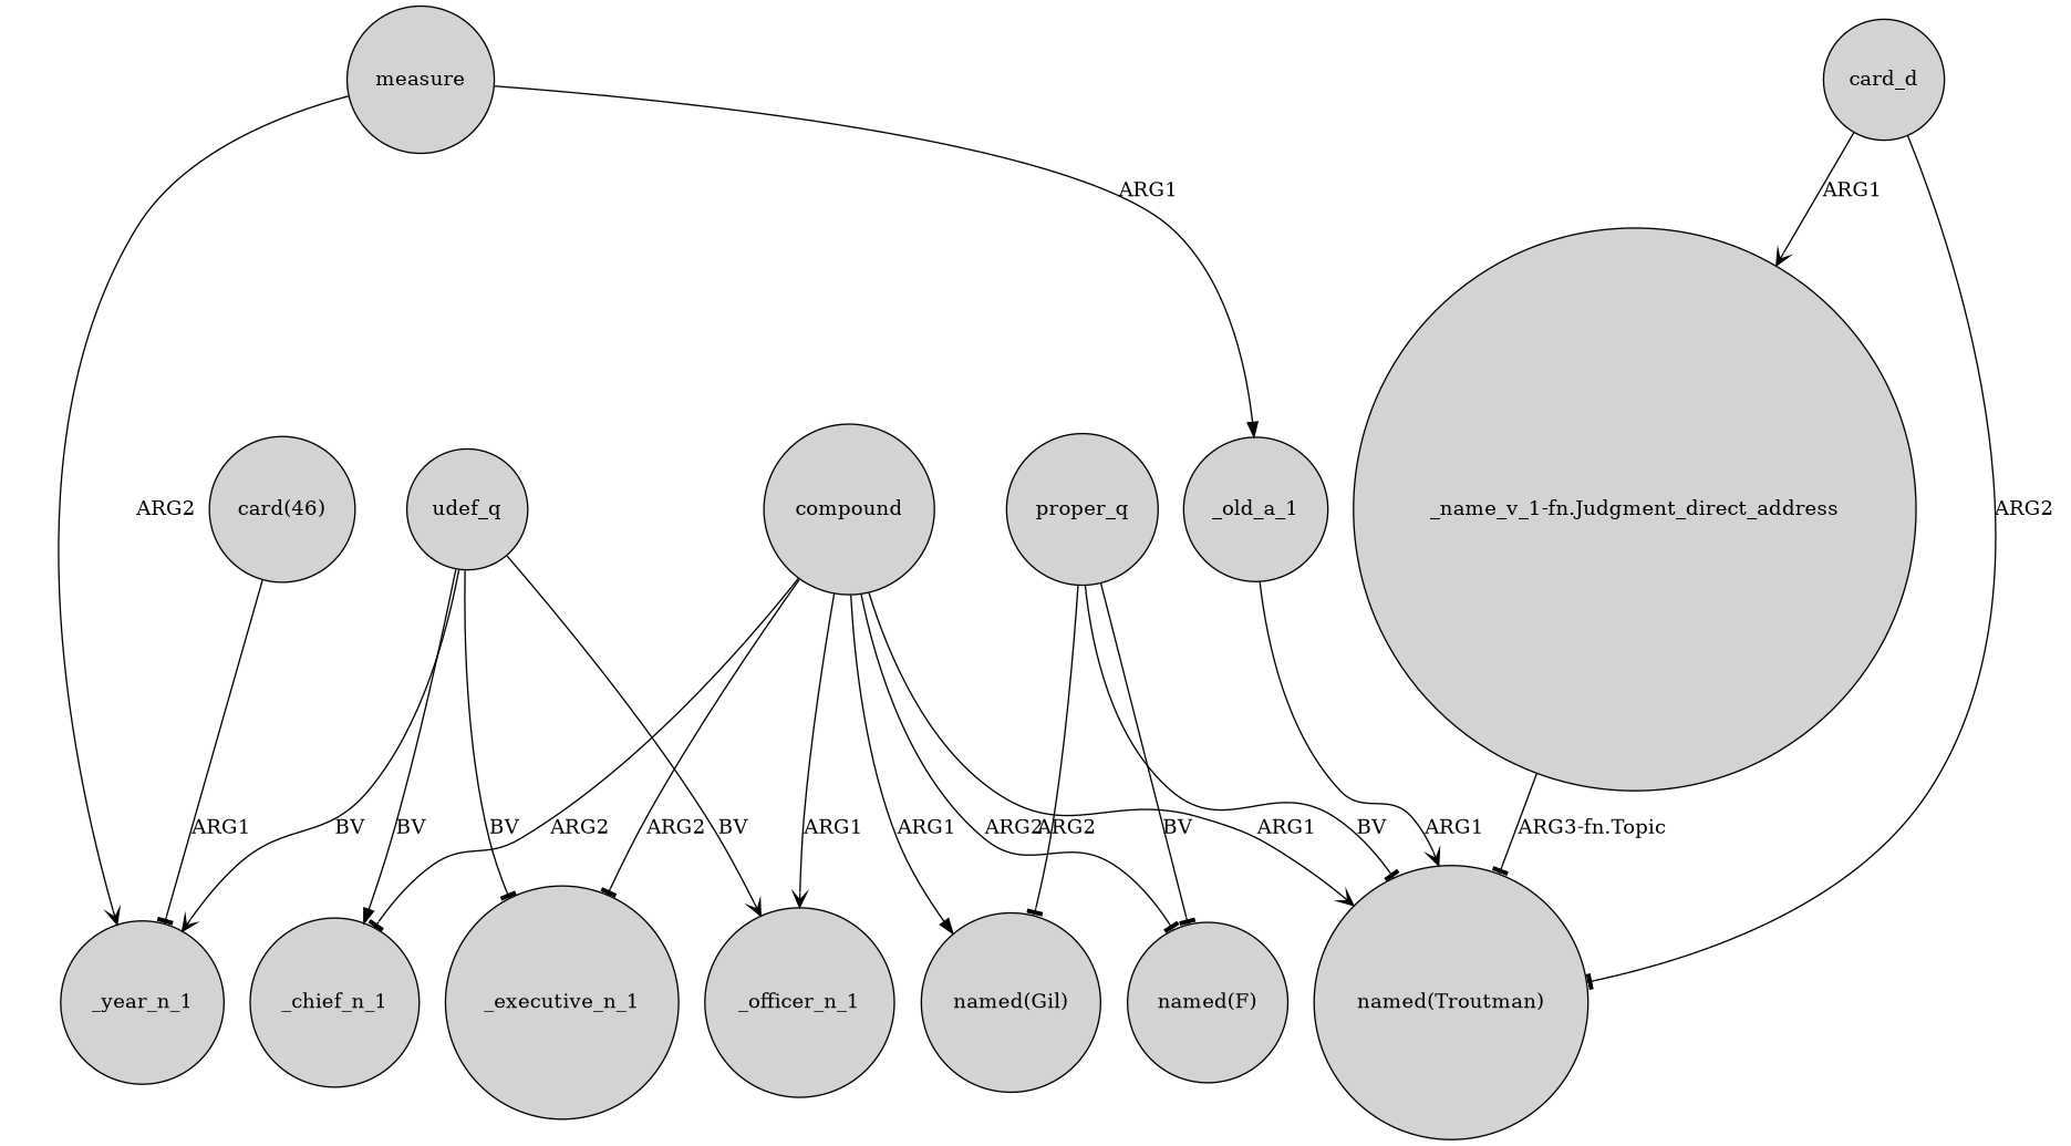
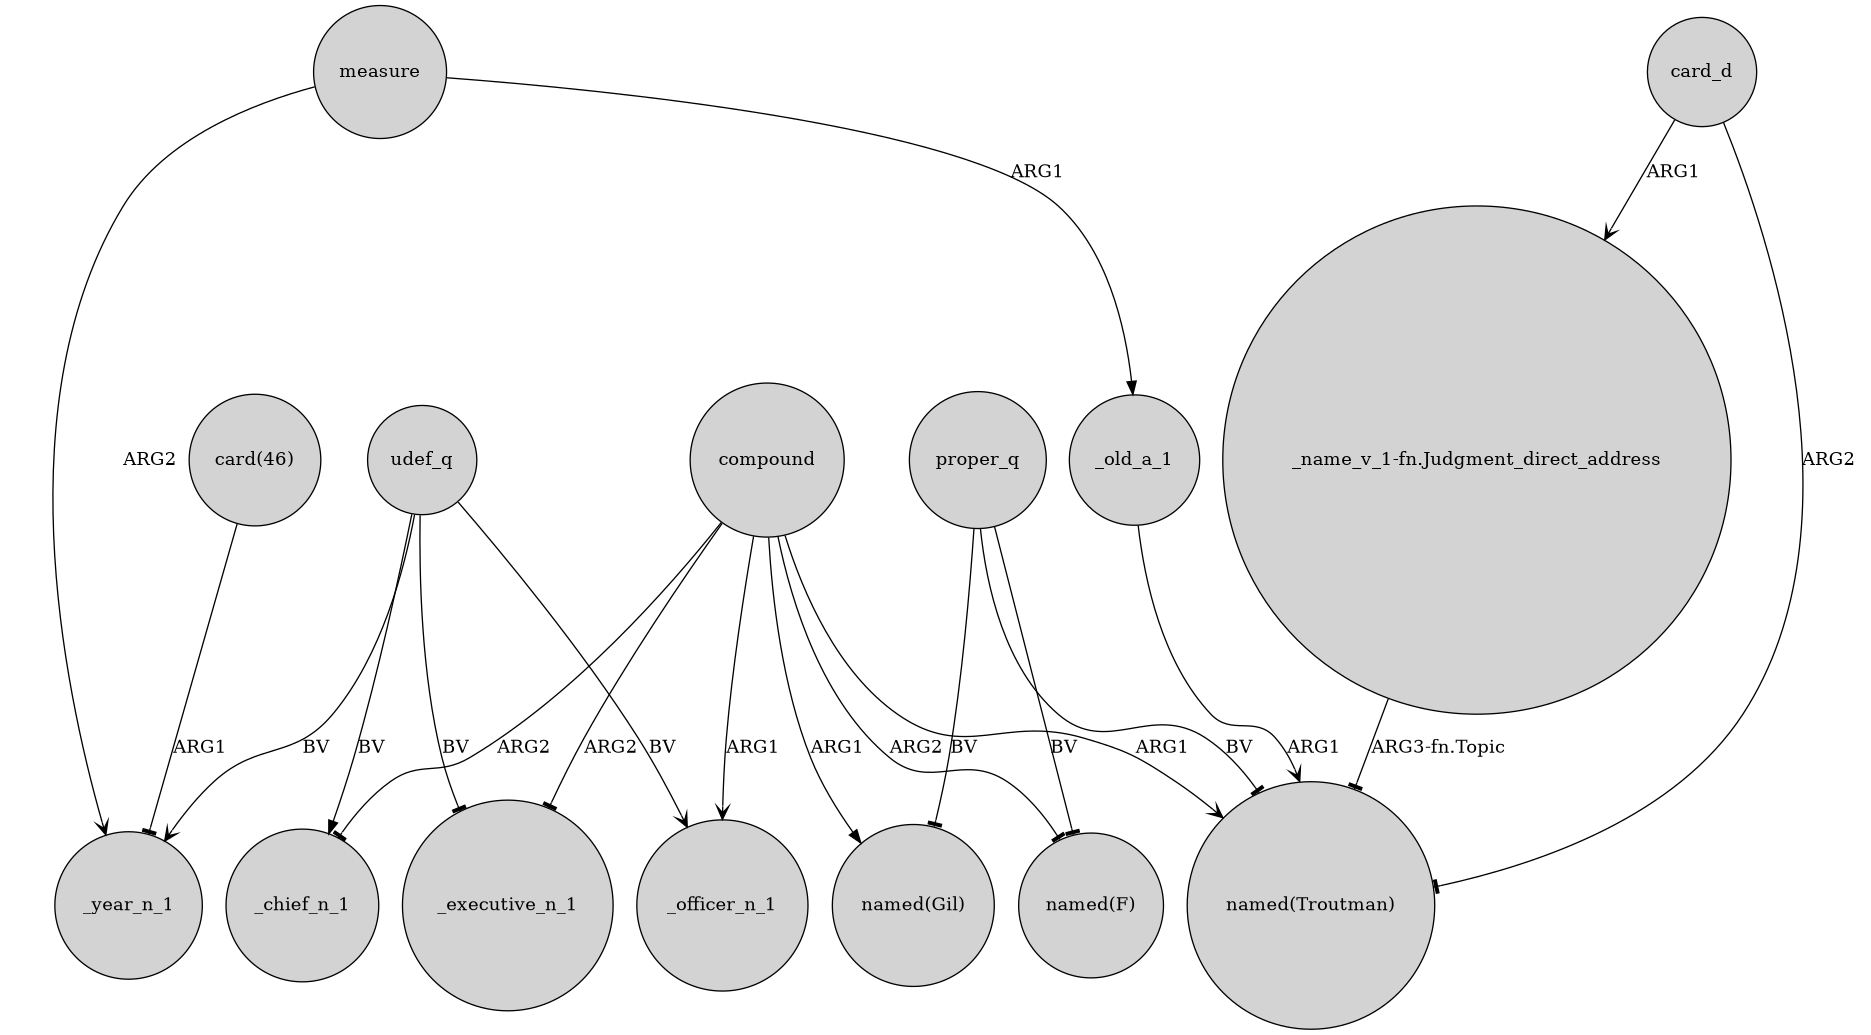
  digraph {
    node [shape=circle style=filled]
    edge [arrowhead=tee]
    compound
    _chief_n_1
    "named(Troutman)"
    "named(F)"
    "named(Gil)"
    _executive_n_1
    _officer_n_1
    _old_a_1
    proper_q
    udef_q
    _year_n_1
    n12 [label=card_d]
    "_name_v_1-fn.Judgment_direct_address"
    measure
    "card(46)"
    compound -> _chief_n_1 [label=ARG2]
    compound -> "named(Troutman)" [arrowhead=vee label=ARG1]
    compound -> "named(F)" [label=ARG2]
    compound -> "named(Gil)" [arrowhead=normal label=ARG1]
    compound -> _executive_n_1 [label=ARG2]
    compound -> _officer_n_1 [arrowhead=vee label=ARG1]
    _old_a_1 -> "named(Troutman)" [arrowhead=vee label=ARG1]
    proper_q -> "named(Troutman)" [label=BV]
    proper_q -> "named(F)" [label=BV]
-   proper_q -> "named(Gil)" [label=ARG2]
+   proper_q -> "named(Gil)" [label=BV]
    udef_q -> _chief_n_1 [arrowhead=normal label=BV]
    udef_q -> _executive_n_1 [label=BV]
    udef_q -> _officer_n_1 [arrowhead=vee label=BV]
    udef_q -> _year_n_1 [arrowhead=vee label=BV]
    n12 -> "named(Troutman)" [label=ARG2]
    n12 -> "_name_v_1-fn.Judgment_direct_address" [arrowhead=vee label=ARG1]
    "_name_v_1-fn.Judgment_direct_address" -> "named(Troutman)" [label="ARG3-fn.Topic"]
    measure -> _old_a_1 [arrowhead=normal label=ARG1]
    measure -> _year_n_1 [arrowhead=vee label=ARG2]
    "card(46)" -> _year_n_1 [label=ARG1]
  }
